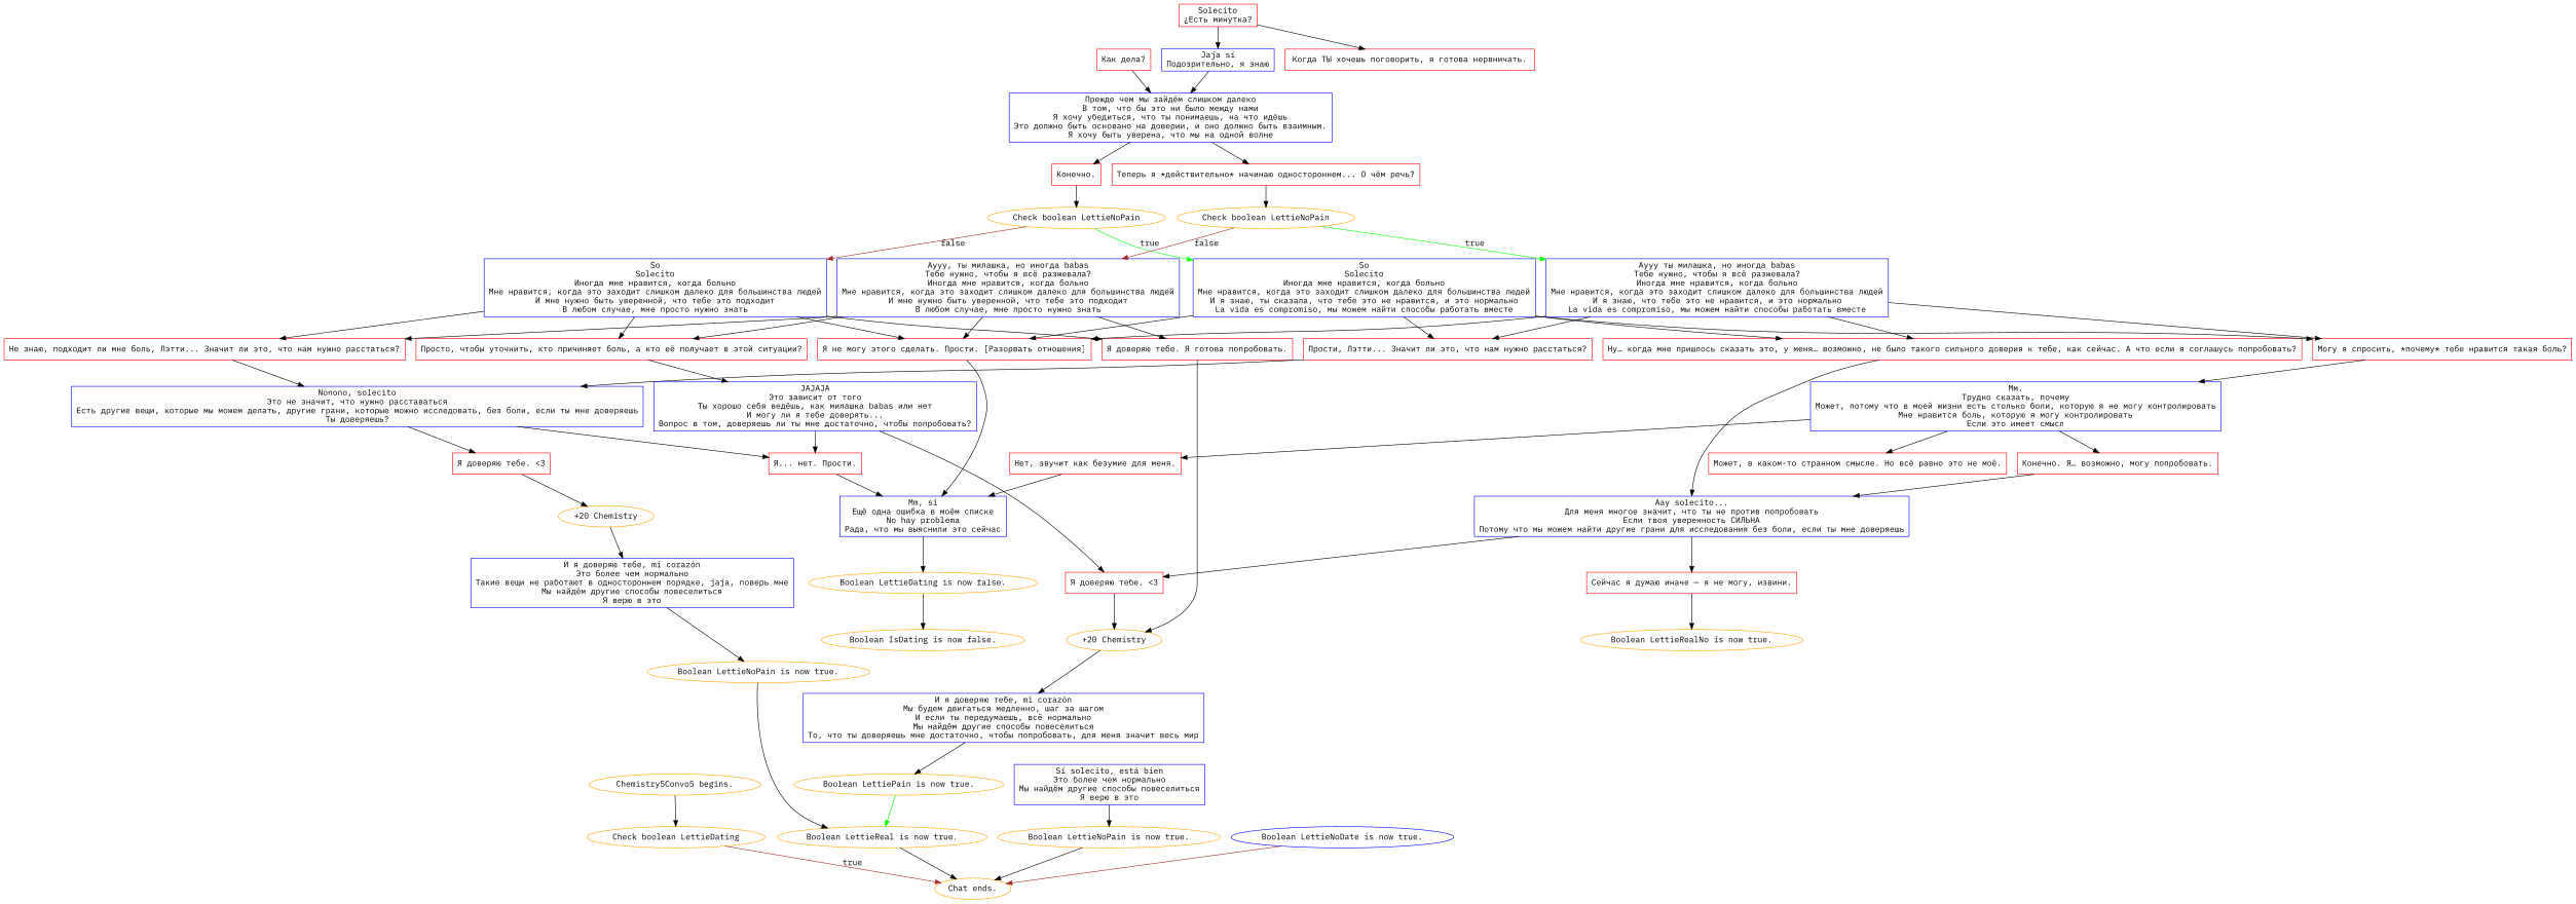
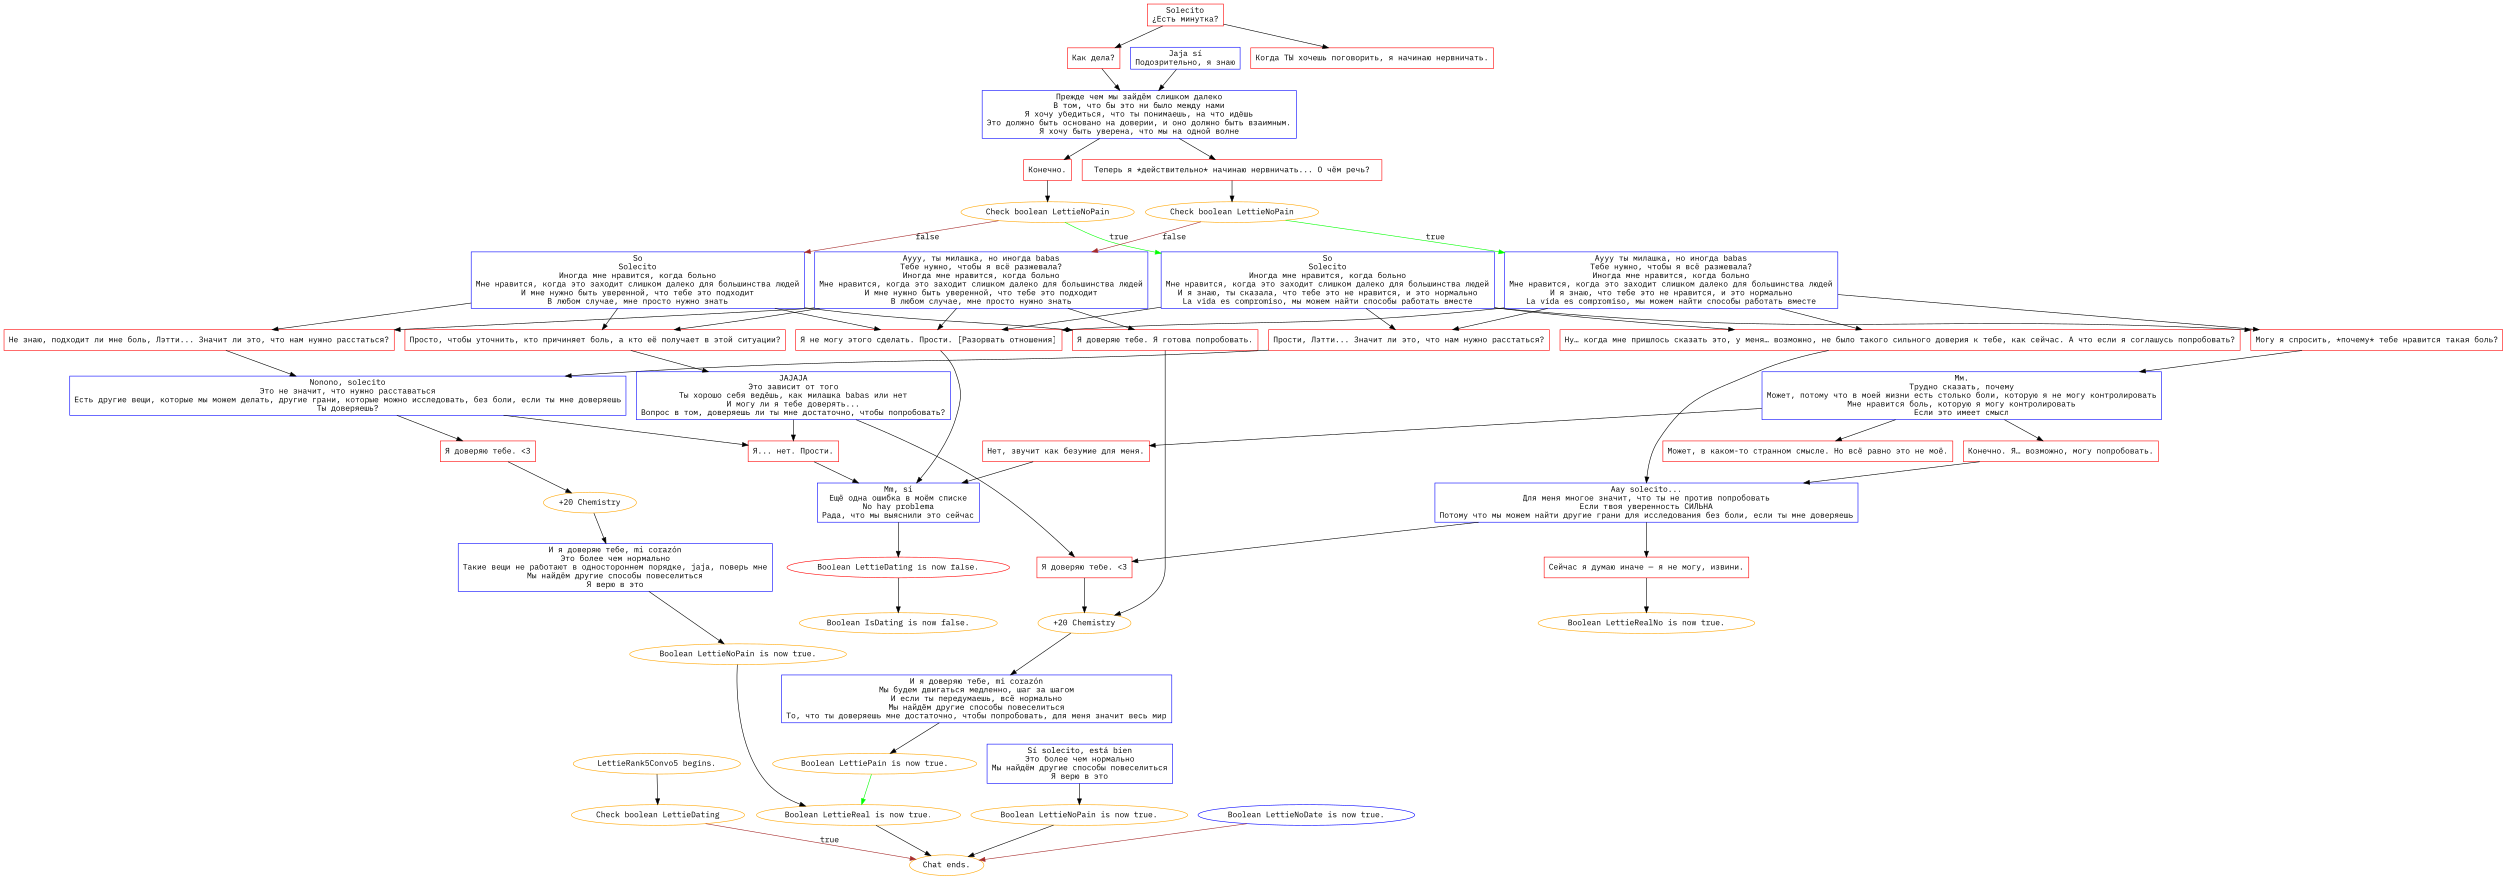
  digraph {
    fontname="IBM Plex Mono"
    node [color=red fontname="IBM Plex Mono" shape=box]
    edge [fontname="IBM Plex Mono"]
-   "LettieRank5Convo5 begins." [color=orange label="Chemistry5Convo5 begins." shape=""]
+   "LettieRank5Convo5 begins." [color=orange shape=""]
    n2 [color=orange label="Check boolean LettieDating" shape=""]
    "Chat ends." [color=orange shape=""]
    n4 [label="Solecito\n¿Есть минутка?"]
    n5 [label="Как дела?"]
-   n6 [label="Когда ТЫ хочешь поговорить, я готова нервничать."]
+   n6 [label="Когда ТЫ хочешь поговорить, я начинаю нервничать."]
    n7 [color=blue label="Прежде чем мы зайдём слишком далеко\nВ том, что бы это ни было между нами\nЯ хочу убедиться, что ты понимаешь, на что идёшь\nЭто должно быть основано на доверии, и оно должно быть взаимным.\nЯ хочу быть уверена, что мы на одной волне"]
    n8 [label="Конечно."]
-   n9 [label="Теперь я *действительно* начинаю одностороннем... О чём речь?"]
+   n9 [label="Теперь я *действительно* начинаю нервничать... О чём речь?"]
    n10 [color=blue label="Jaja sí\nПодозрительно, я знаю"]
    n11 [color=orange label="Check boolean LettieNoPain" shape=""]
    n12 [color=orange label="Check boolean LettieNoPain" shape=""]
    n13 [color=blue label="So\nSolecito\nИногда мне нравится, когда больно\nМне нравится, когда это заходит слишком далеко для большинства людей\nИ я знаю, ты сказала, что тебе это не нравится, и это нормально\nLa vida es compromiso, мы можем найти способы работать вместе"]
    n14 [color=blue label="So\nSolecito\nИногда мне нравится, когда больно\nМне нравится, когда это заходит слишком далеко для большинства людей\nИ мне нужно быть уверенной, что тебе это подходит\nВ любом случае, мне просто нужно знать"]
    n15 [color=blue label="Ayyy ты милашка, но иногда babas\nТебе нужно, чтобы я всё разжевала?\nИногда мне нравится, когда больно\nМне нравится, когда это заходит слишком далеко для большинства людей\nИ я знаю, что тебе это не нравится, и это нормально\nLa vida es compromiso, мы можем найти способы работать вместе"]
    n16 [color=blue label="Ayyy, ты милашка, но иногда babas\nТебе нужно, чтобы я всё разжевала?\nИногда мне нравится, когда больно\nМне нравится, когда это заходит слишком далеко для большинства людей\nИ мне нужно быть уверенной, что тебе это подходит\nВ любом случае, мне просто нужно знать"]
    n17 [label="Прости, Лэтти... Значит ли это, что нам нужно расстаться?"]
    n18 [label="Ну… когда мне пришлось сказать это, у меня… возможно, не было такого сильного доверия к тебе, как сейчас. А что если я соглашусь попробовать?"]
    n19 [label="Могу я спросить, *почему* тебе нравится такая боль?"]
    n20 [label="Я не могу этого сделать. Прости. [Разорвать отношения]"]
    n21 [label="Просто, чтобы уточнить, кто причиняет боль, а кто её получает в этой ситуации?"]
    n22 [label="Я доверяю тебе. Я готова попробовать."]
    n23 [label="Не знаю, подходит ли мне боль, Лэтти... Значит ли это, что нам нужно расстаться?"]
    n24 [color=blue label="Nonono, solecito\nЭто не значит, что нужно расставаться\nЕсть другие вещи, которые мы можем делать, другие грани, которые можно исследовать, без боли, если ты мне доверяешь\nТы доверяешь?"]
    n25 [color=blue label="Aay solecito...\nДля меня многое значит, что ты не против попробовать\nЕсли твоя уверенность СИЛЬНА\nПотому что мы можем найти другие грани для исследования без боли, если ты мне доверяешь"]
    n26 [color=blue label="Мм.\nТрудно сказать, почему\nМожет, потому что в моей жизни есть столько боли, которую я не могу контролировать\nМне нравится боль, которую я могу контролировать\nЕсли это имеет смысл"]
    n27 [color=blue label="Mm, sí\nЕщё одна ошибка в моём списке\nNo hay problema\nРада, что мы выяснили это сейчас"]
    n28 [color=blue label="JAJAJA\nЭто зависит от того\nТы хорошо себя ведёшь, как милашка babas или нет\nИ могу ли я тебе доверять...\nВопрос в том, доверяешь ли ты мне достаточно, чтобы попробовать?"]
    n29 [color=orange label="+20 Chemistry" shape=""]
    n30 [label="Я доверяю тебе. <3"]
    n31 [label="Я... нет. Прости."]
    n32 [label="Я доверяю тебе. <3"]
    n33 [label="Сейчас я думаю иначе — я не могу, извини."]
    n34 [label="Конечно. Я… возможно, могу попробовать."]
    n35 [label="Может, в каком-то странном смысле. Но всё равно это не моё."]
    n36 [label="Нет, звучит как безумие для меня."]
-   n37 [color=orange label="Boolean LettieDating is now false." shape=""]
+   n37 [label="Boolean LettieDating is now false." shape=""]
    n38 [color=blue label="И я доверяю тебе, mi corazón\nМы будем двигаться медленно, шаг за шагом\nИ если ты передумаешь, всё нормально\nМы найдём другие способы повеселиться\nТо, что ты доверяешь мне достаточно, чтобы попробовать, для меня значит весь мир"]
    n39 [color=orange label="+20 Chemistry" shape=""]
    n40 [color=orange label="Boolean LettieRealNo is now true." shape=""]
    n41 [color=orange label="Boolean IsDating is now false." shape=""]
    n42 [color=orange label="Boolean LettiePain is now true." shape=""]
    n43 [color=blue label="И я доверяю тебе, mi corazón\nЭто более чем нормально\nТакие вещи не работают в одностороннем порядке, jaja, поверь мне\nМы найдём другие способы повеселиться\nЯ верю в это"]
    n44 [color=orange label="Boolean LettieReal is now true." shape=""]
    n45 [color=orange label="Boolean LettieNoPain is now true." shape=""]
    n46 [color=blue label="Sí solecito, está bien\nЭто более чем нормально\nМы найдём другие способы повеселиться\nЯ верю в это"]
    n47 [color=orange label="Boolean LettieNoPain is now true." shape=""]
    n48 [color=blue label="Boolean LettieNoDate is now true." shape=""]
    "LettieRank5Convo5 begins." -> n2
    n2 -> "Chat ends." [color=brown label=true]
-   n4 -> n10
+   n4 -> n5
    n4 -> n6
    n5 -> n7
    n7 -> n8
    n7 -> n9
    n8 -> n11
    n9 -> n12
    n10 -> n7
    n11 -> n13 [color=green label=true]
    n11 -> n14 [color=brown label=false]
    n12 -> n15 [color=green label=true]
    n12 -> n16 [color=brown label=false]
    n13 -> n17
    n13 -> n18
    n13 -> n19
    n13 -> n20
    n14 -> n20
    n14 -> n21
    n14 -> n22
    n14 -> n23
    n15 -> n17
    n15 -> n18
    n15 -> n19
    n15 -> n20
    n16 -> n20
    n16 -> n21
    n16 -> n22
    n16 -> n23
    n17 -> n24
    n18 -> n25
    n19 -> n26
    n20 -> n27
    n21 -> n28
    n22 -> n29
    n23 -> n24
    n24 -> n30
    n24 -> n31
    n25 -> n32
    n25 -> n33
    n26 -> n34
    n26 -> n35
    n26 -> n36
    n27 -> n37
    n28 -> n31
    n28 -> n32
    n29 -> n38
    n30 -> n39
    n31 -> n27
    n32 -> n29
    n33 -> n40
    n34 -> n25
    n36 -> n27
    n37 -> n41
    n38 -> n42
    n39 -> n43
    n42 -> n44 [color=green]
    n43 -> n45
    n44 -> "Chat ends."
    n45 -> n44
    n46 -> n47
    n47 -> "Chat ends."
    n48 -> "Chat ends." [color=brown]
  }
